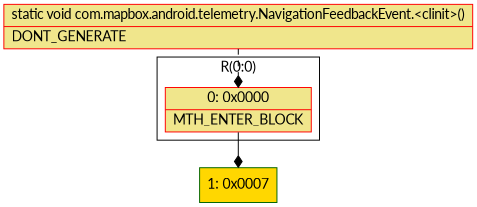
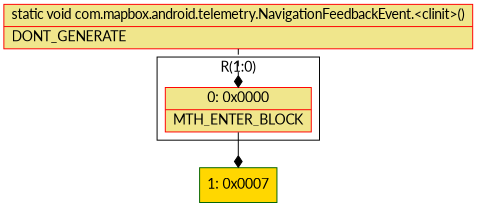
  digraph {
    fontname=Lato
    node [color=red shape=record style=filled fillcolor=khaki fontname=Lato]
    edge [arrowhead=diamond fontname=Lato]
    n1 [label="{0\:\ 0x0000|MTH_ENTER_BLOCK\l}"]
    n2 [color=darkgreen label="{1\:\ 0x0007}" fillcolor=gold]
    n3 [label="{static void com.mapbox.android.telemetry.NavigationFeedbackEvent.\<clinit\>()  | DONT_GENERATE\l}"]
    subgraph cluster_1 {
-     label="R(0:0)"
+     label="R(1:0)"
      n1
    }
    n1 -> n2 [style=solid]
    n3 -> n1 [style=dashed]
  }
